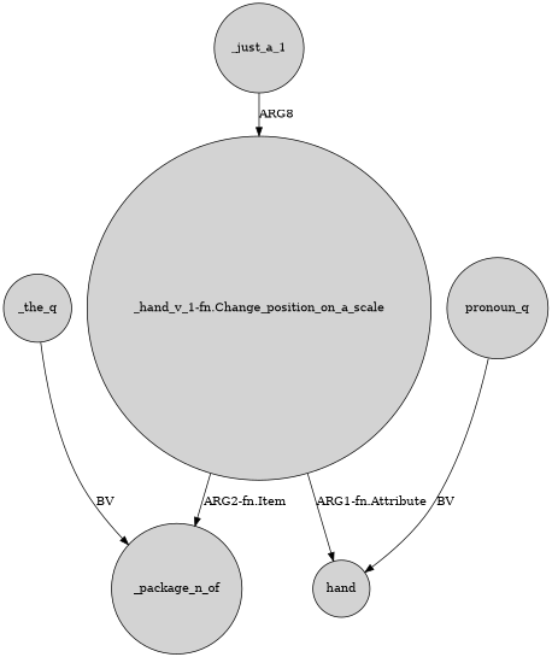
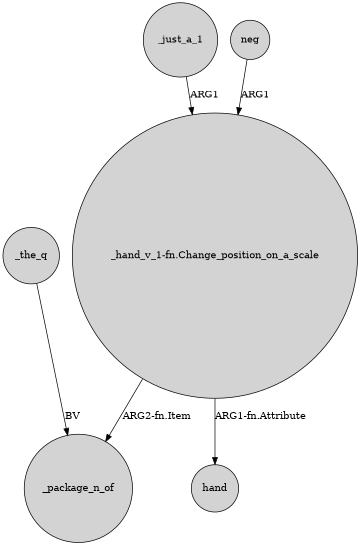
  digraph {
    node [shape=circle style=filled]
    _the_q
    _package_n_of
    "_hand_v_1-fn.Change_position_on_a_scale"
    n4 [label=hand]
    _just_a_1
-   pronoun_q
+   neg
    _the_q -> _package_n_of [label=BV]
    "_hand_v_1-fn.Change_position_on_a_scale" -> _package_n_of [label="ARG2-fn.Item"]
    "_hand_v_1-fn.Change_position_on_a_scale" -> n4 [label="ARG1-fn.Attribute"]
-   _just_a_1 -> "_hand_v_1-fn.Change_position_on_a_scale" [label=ARG8]
-   pronoun_q -> n4 [label=BV]
+   _just_a_1 -> "_hand_v_1-fn.Change_position_on_a_scale" [label=ARG1]
+   neg -> "_hand_v_1-fn.Change_position_on_a_scale" [label=ARG1]
  }
